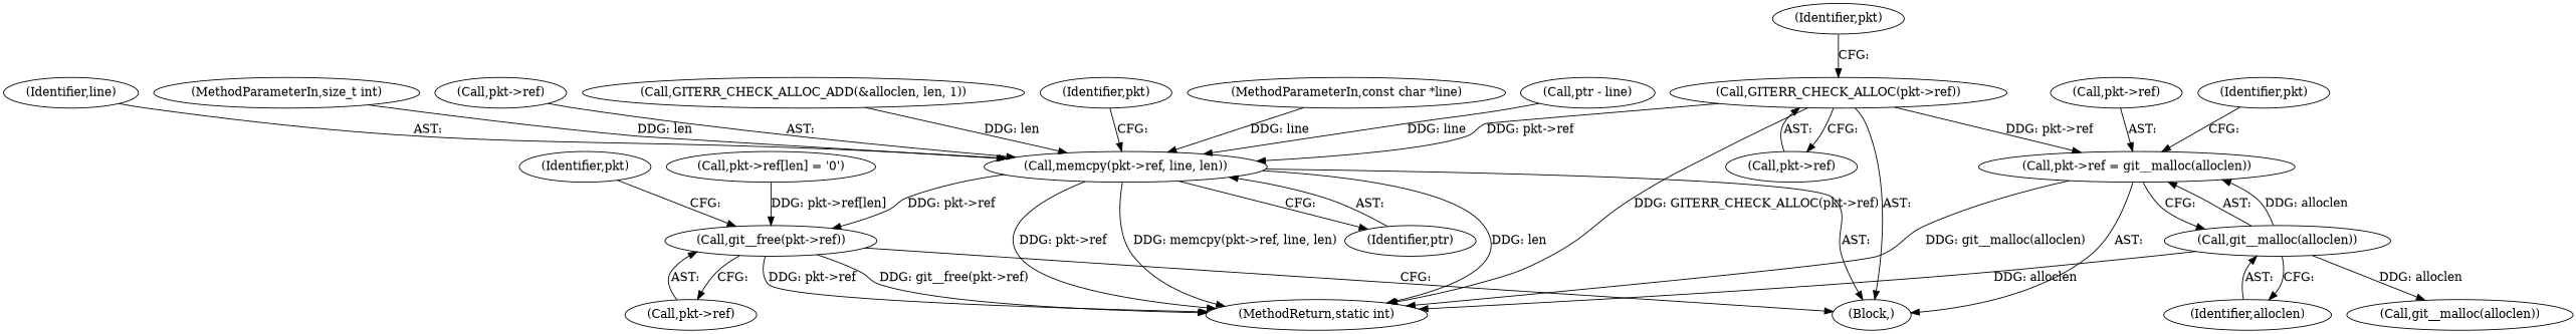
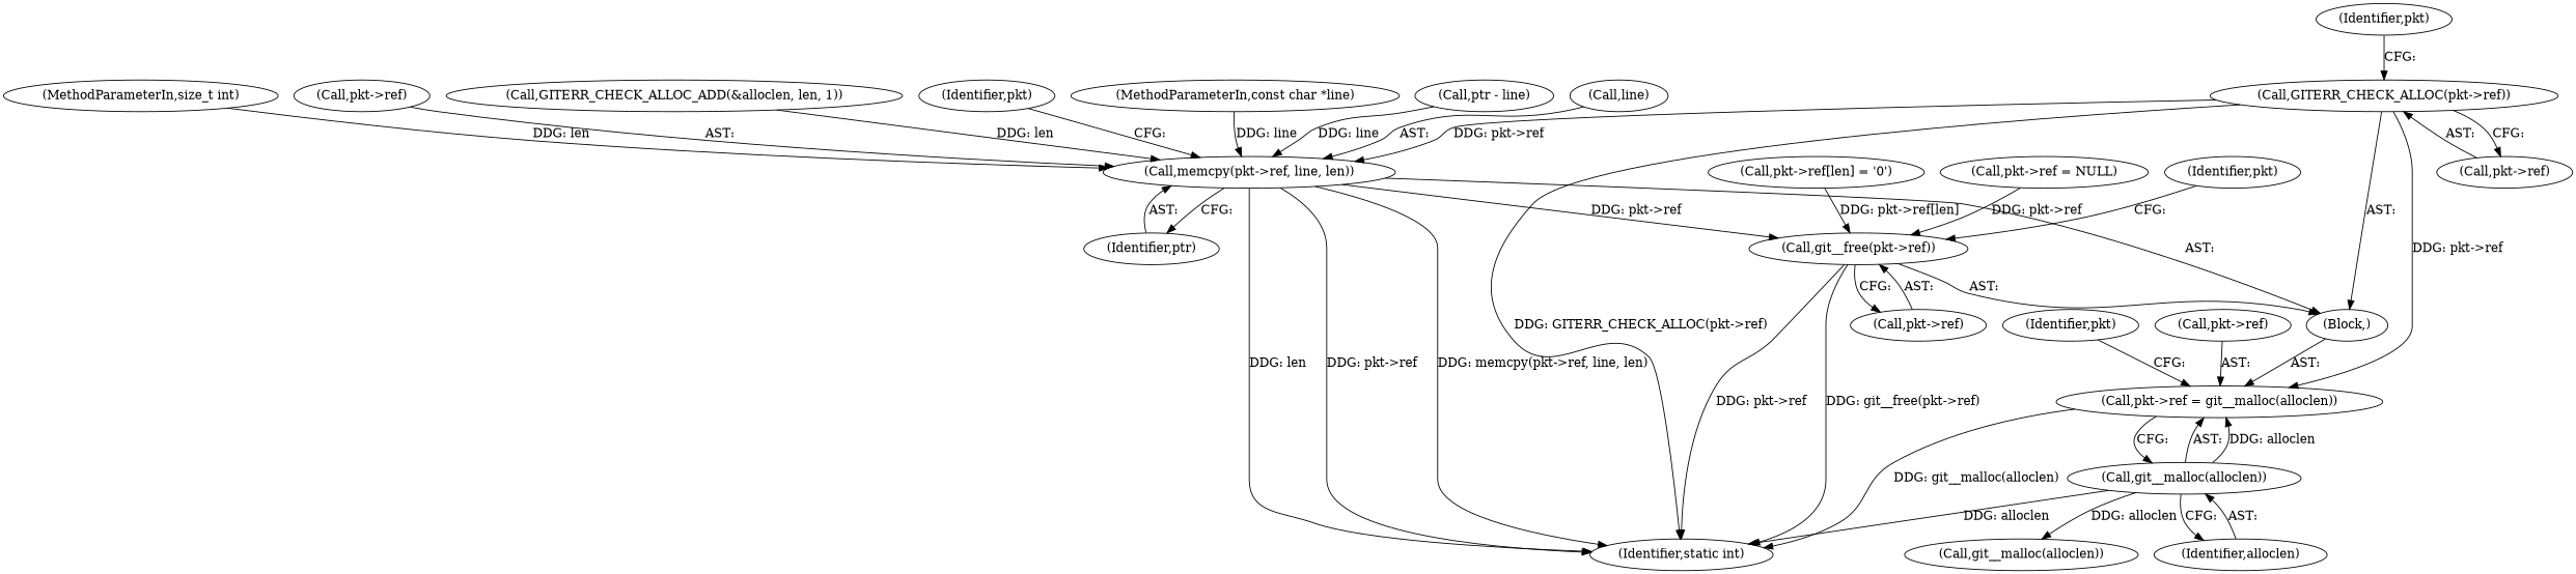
  digraph {
    n1 [label="(Call,pkt->ref = git__malloc(alloclen))"]
    n2 [label="(Call,git__malloc(alloclen))"]
    n3 [label="(Block,)"]
-   n4 [label="(MethodReturn,static int)"]
+   n4 [label="(Identifier,static int)"]
    n5 [label="(Identifier,alloclen)"]
    n6 [label="(Call,git__malloc(alloclen))"]
    n7 [label="(Call,GITERR_CHECK_ALLOC(pkt->ref))"]
    n8 [label="(Call,memcpy(pkt->ref, line, len))"]
    n9 [label="(Call,pkt->ref)"]
    n10 [label="(Call,git__free(pkt->ref))"]
    n11 [label="(Identifier,ptr)"]
    n12 [label="(Call,pkt->ref)"]
-   n13 [label="(Identifier,line)"]
+   n13 [label="(Call,line)"]
    n14 [label="(MethodParameterIn,size_t int)"]
    n15 [label="(Call,pkt->ref)"]
    n16 [label="(Call,GITERR_CHECK_ALLOC_ADD(&alloclen, len, 1))"]
    n17 [label="(Identifier,pkt)"]
    n18 [label="(Call,pkt->ref[len] = '\0')"]
    n19 [label="(MethodParameterIn,const char *line)"]
+   n20 [label="(Call,pkt->ref = NULL)"]
    n21 [label="(Call,ptr - line)"]
    n22 [label="(Identifier,pkt)"]
    n23 [label="(Call,pkt->ref)"]
    n24 [label="(Identifier,pkt)"]
    n25 [label="(Identifier,pkt)"]
    n1 -> n2 [label="CFG: "]
-   n1 -> n3 [label="AST: "]
+   n3 -> n1 [label="AST: "]
    n1 -> n4 [label="DDG: git__malloc(alloclen)"]
    n2 -> n1 [label="AST: "]
    n2 -> n1 [label="DDG: alloclen"]
    n2 -> n4 [label="DDG: alloclen"]
    n2 -> n5 [label="CFG: "]
    n2 -> n6 [label="DDG: alloclen"]
    n5 -> n2 [label="AST: "]
    n7 -> n1 [label="DDG: pkt->ref"]
    n7 -> n3 [label="AST: "]
    n7 -> n4 [label="DDG: GITERR_CHECK_ALLOC(pkt->ref)"]
    n7 -> n8 [label="DDG: pkt->ref"]
    n7 -> n9 [label="CFG: "]
    n8 -> n3 [label="AST: "]
    n8 -> n4 [label="DDG: len"]
    n8 -> n4 [label="DDG: pkt->ref"]
    n8 -> n4 [label="DDG: memcpy(pkt->ref, line, len)"]
    n8 -> n10 [label="DDG: pkt->ref"]
    n8 -> n11 [label="CFG: "]
    n9 -> n7 [label="AST: "]
-   n10 -> n3 [label="CFG: "]
+   n10 -> n3 [label="AST: "]
    n10 -> n4 [label="DDG: git__free(pkt->ref)"]
    n10 -> n4 [label="DDG: pkt->ref"]
    n10 -> n12 [label="CFG: "]
    n11 -> n8 [label="AST: "]
    n12 -> n10 [label="AST: "]
    n13 -> n8 [label="AST: "]
    n14 -> n8 [label="DDG: len"]
    n15 -> n8 [label="AST: "]
    n16 -> n8 [label="DDG: len"]
    n17 -> n8 [label="CFG: "]
    n18 -> n10 [label="DDG: pkt->ref[len]"]
    n19 -> n8 [label="DDG: line"]
+   n20 -> n10 [label="DDG: pkt->ref"]
    n21 -> n8 [label="DDG: line"]
    n22 -> n7 [label="CFG: "]
    n23 -> n1 [label="AST: "]
    n24 -> n1 [label="CFG: "]
    n25 -> n10 [label="CFG: "]
  }
